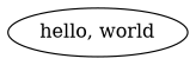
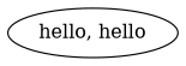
  graph {
    rankdir=LR
-   "hello, world"
+   "hello, world" [label="hello, hello"]
  }
